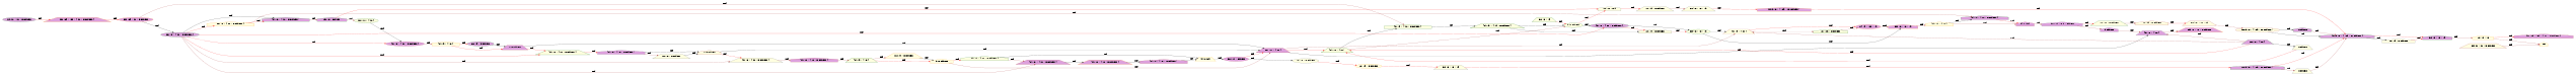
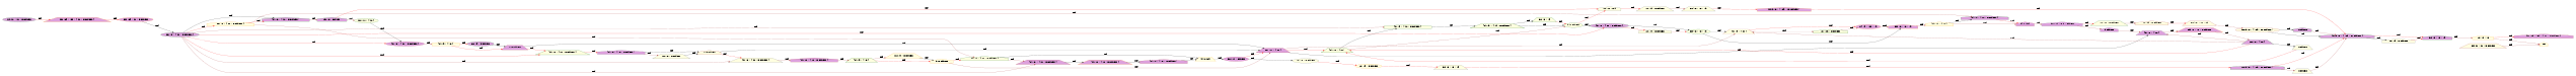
  digraph {
    fontname="DejaVu Sans Mono"
    rankdir=LR
    node [color=darkgreen fillcolor=lightyellow fontname="DejaVu Sans Mono" shape=house style=filled]
    edge [color=red fontname="DejaVu Sans Mono"]
    n1 [fillcolor=plum label="sub sp , sp , # address" shape=ellipse]
    n2 [color=darkorange fillcolor=plum label="stp x29 , x30 , [ sp , # address ]" shape=trapezium]
    n3 [color=darkorange fillcolor=plum label="add x29 , sp , # address" shape=ellipse]
    n4 [fillcolor=plum label="str x0 , [ sp , # address ]" shape=ellipse]
    n5 [color=darkorange label="str x1 , [ sp , # address ]"]
    n6 [fillcolor=plum label="ldr x8 , [ sp , # address ]"]
    n7 [color=brown fillcolor=plum label="ldr x8 , [ sp , # address ]" shape=ellipse]
    n8 [label="ldr x8 , [ sp , # address ]" shape=trapezium]
    n9 [color=gray40 label="ldr x8 , [ sp , # address ]" shape=trapezium]
    n10 [fillcolor=plum label="ldr x8 , [ sp , # address ]" shape=ellipse]
    n11 [color=brown fillcolor=plum label="ldr x8 , [ sp , # address ]" shape=trapezium]
    n12 [label="ldr x9 , [ sp , # address ]"]
    n13 [fillcolor=plum label="ldr x1 , [ sp , # address ]"]
    n14 [label="ldr x0 , [ sp , # address ]"]
    n15 [fillcolor=plum label="cbz x8 , address"]
    n16 [color=darkorange label="ldr w9 , [ x8 ]"]
    n17 [color=gray40 fillcolor=plum label="ldr x8 , [ x8 , # address ]"]
    n18 [color=brown fillcolor=plum label="ldr x8 , [ x8 , # address ]"]
    n19 [color=gray40 label="mov x9 , # address"]
    n20 [label="add x8 , x8 , x9" shape=ellipse]
    n21 [color=darkorange fillcolor=plum label="ldr x8 , [ x8 , # address ]" shape=trapezium]
    n22 [label="ldr x9 , [ x9 , # address ]" shape=trapezium]
    n23 [color=brown fillcolor=plum label="bl symbol"]
    n24 [color=darkorange label="bl symbol" shape=trapezium]
    n25 [color=gray40 label="mov w8 , # 0"]
    n26 [label="str xzr , [ sp ]" shape=ellipse]
    n27 [color=gray40 label="mov w9 , # address" shape=trapezium]
    n28 [color=gray40 label="and w8 , w8 , w9" shape=trapezium]
    n29 [color=darkorange fillcolor=plum label="sturb w8 , [ x29 , #- address ]"]
    n30 [fillcolor=plum label="ldurb w8 , [ x29 , #- address ]"]
    n31 [color=gray40 label="mov w9 , # address"]
    n32 [fillcolor=plum label="and w8 , w8 , w9"]
    n33 [color=darkorange label="mov w0 , w8"]
    n34 [fillcolor=plum label="cmp w9 , # address" shape=ellipse]
    n35 [color=brown fillcolor=plum label="b.ne address" shape=trapezium]
    n36 [color=brown fillcolor=plum label="str xzr , [ sp ]" shape=trapezium]
    n37 [label="ldr x8 , [ sp ]" shape=trapezium]
    n38 [color=brown label="ldr x9 , [ sp ]" shape=trapezium]
    n39 [color=gray40 fillcolor=plum label="ldr x8 , [ sp ]" shape=trapezium]
    n40 [label="b.hs address" shape=ellipse]
    n41 [label="mov x10 , # address"]
    n42 [color=darkorange fillcolor=plum label="mul x9 , x10 , x9" shape=ellipse]
    n43 [color=darkorange fillcolor=plum label="add x8 , x8 , # address" shape=trapezium]
    n44 [color=gray40 label="cmp x8 , # address" shape=trapezium]
    n45 [color=brown label="b.ne address"]
    n46 [label="ldr w9 , [ x8 ]" shape=trapezium]
    n47 [color=darkorange fillcolor=plum label="add x8 , x8 , x9"]
    n48 [color=darkorange label="ldr x0 , [ x8 ]"]
    n49 [color=gray40 fillcolor=plum label="tbnz w0 , # 0 , address"]
    n50 [label="mov w8 , # address" shape=trapezium]
    n51 [color=gray40 fillcolor=plum label="b address"]
    n52 [color=brown label="mov w9 , # address"]
    n53 [color=brown label="and w8 , w8 , w9" shape=trapezium]
    n54 [color=darkorange label="cmp w9 , # address" shape=trapezium]
    n55 [color=darkorange label="b.ne address"]
    n56 [color=brown fillcolor=plum label="cbnz w0 , address" shape=ellipse]
    n57 [color=brown label="sturb w8 , [ x29 , #- address ]" shape=ellipse]
    n58 [fillcolor=plum label="b address"]
    n59 [fillcolor=plum label="str x8 , [ sp ]" shape=trapezium]
    n60 [color=brown fillcolor=plum label="ldr x1 , [ x8 , # address ]"]
    n61 [color=gray40 label="mov w8 , # address" shape=ellipse]
    n62 [color=darkorange label="mov w9 , # address" shape=ellipse]
    n63 [color=gray40 label="and w8 , w8 , w9" shape=trapezium]
    n64 [color=brown fillcolor=plum label="ldp x29 , x30 , [ sp , # address ]"]
    n65 [color=darkorange label=ret]
    n66 [color=brown label="add sp , sp , # address" shape=trapezium]
    n67 [color=gray40 label="b address" shape=trapezium]
    n68 [fillcolor=plum label="sturb w8 , [ x29 , #- address ]"]
    n69 [color=gray40 label="b address" shape=trapezium]
    n70 [label="cmp x8 , x9" shape=trapezium]
    n1 -> n2 [label=CFG]
    n2 -> n3 [label=CFG]
    n3 -> n4 [color=black label=CFG]
    n4 -> n5 [label=CFG]
    n4 -> n6 [color=black label=DFG]
    n4 -> n7 [label=DFG]
    n4 -> n8 [label=DFG]
    n4 -> n9 [color=brown label=DFG]
    n4 -> n10 [label=DFG]
    n4 -> n11 [color=brown label=DFG]
-   n3 -> n12 [color=brown label=DFG]
+   n4 -> n12 [color=brown label=DFG]
    n5 -> n6 [label=CFG]
    n5 -> n13 [color=brown label=DFG]
+   n5 -> n14 [color=brown label=DFG]
    n6 -> n15 [color=brown label=DFG]
    n7 -> n16 [color=brown label=DFG]
    n8 -> n17 [label=DFG]
    n9 -> n18 [color=brown label=DFG]
    n10 -> n19 [label=CFG]
    n10 -> n20 [color=black label=DFG]
    n11 -> n21 [color=black label=DFG]
    n12 -> n22 [color=black label=DFG]
    n13 -> n23 [label=DFG]
    n14 -> n11 [color=brown label=CFG]
    n14 -> n24 [color=black label=DFG]
    n15 -> n25 [label=CFG]
    n15 -> n26 [color=brown label=CFG]
    n16 -> n34 [label=CFG]
    n16 -> n35 [label=DFG]
    n17 -> n44 [color=brown label=CFG]
    n17 -> n45 [color=black label=DFG]
    n18 -> n46 [color=brown label=DFG]
    n19 -> n20 [label=CFG]
    n20 -> n38 [color=black label=CFG]
    n20 -> n47 [color=black label=DFG]
    n21 -> n60 [color=black label=DFG]
    n22 -> n40 [color=black label=DFG]
-   n22 -> n19 [color=black label=CFG]
+   n22 -> n70 [color=black label=CFG]
    n23 -> n49 [color=brown label=DFG]
    n24 -> n56 [color=black label=DFG]
    n25 -> n27 [label=CFG]
    n26 -> n7 [color=black label=CFG]
    n27 -> n28 [color=brown label=CFG]
    n28 -> n29 [label=CFG]
    n29 -> n30 [label=DFG]
    n30 -> n31 [color=black label=CFG]
    n30 -> n32 [label=DFG]
    n31 -> n32 [label=CFG]
    n32 -> n33 [color=brown label=DFG]
    n33 -> n64 [label=CFG]
    n33 -> n65 [color=brown label=DFG]
    n34 -> n35 [color=black label=CFG]
    n35 -> n8 [label=CFG]
    n35 -> n36 [color=black label=CFG]
    n36 -> n37 [label=DFG]
    n36 -> n38 [color=brown label=DFG]
    n36 -> n39 [color=black label=DFG]
    n37 -> n12 [color=black label=CFG]
    n37 -> n40 [color=brown label=DFG]
    n38 -> n41 [color=brown label=CFG]
    n38 -> n42 [label=DFG]
    n39 -> n43 [color=brown label=DFG]
    n40 -> n10 [color=black label=CFG]
    n40 -> n25 [label=CFG]
    n41 -> n42 [color=brown label=CFG]
    n42 -> n47 [color=brown label=DFG]
+   n43 -> n59 [color=brown label=DFG]
    n44 -> n45 [color=black label=CFG]
    n45 -> n9 [label=CFG]
    n45 -> n36 [color=black label=CFG]
    n46 -> n54 [color=brown label=CFG]
    n46 -> n55 [label=DFG]
    n47 -> n48 [color=brown label=DFG]
    n48 -> n13 [color=black label=CFG]
    n48 -> n23 [color=brown label=DFG]
    n49 -> n50 [label=CFG]
    n49 -> n51 [color=brown label=CFG]
    n50 -> n52 [color=brown label=CFG]
    n51 -> n39 [color=brown label=CFG]
    n52 -> n53 [label=CFG]
    n53 -> n57 [color=brown label=CFG]
    n54 -> n55 [color=black label=CFG]
    n55 -> n14 [label=CFG]
    n55 -> n36 [color=brown label=CFG]
    n56 -> n36 [label=CFG]
    n56 -> n61 [color=black label=CFG]
    n57 -> n30 [color=black label=DFG]
    n57 -> n58 [color=black label=CFG]
    n58 -> n30 [color=brown label=CFG]
    n59 -> n37 [label=DFG]
    n59 -> n38 [color=brown label=DFG]
    n59 -> n39 [color=brown label=DFG]
    n59 -> n67 [color=black label=CFG]
    n60 -> n24 [color=black label=DFG]
    n61 -> n62 [label=CFG]
    n62 -> n63 [label=CFG]
    n63 -> n68 [label=CFG]
    n66 -> n65 [color=brown label=CFG]
    n67 -> n37 [label=CFG]
    n68 -> n30 [label=DFG]
    n68 -> n69 [color=brown label=CFG]
    n69 -> n30 [color=brown label=CFG]
    n70 -> n40 [label=CFG]
  }
